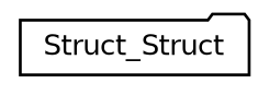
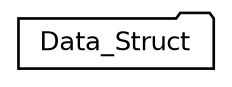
  digraph {
    rankdir=LR
-   n1 [color=black fillcolor=white fontname=Helvetica fontsize=10 height=0.2 label=Struct_Struct shape=folder style=filled width=0.4]
+   n1 [color=black fillcolor=white fontname=Helvetica fontsize=10 height=0.2 label=Data_Struct shape=folder style=filled width=0.4]
  }
